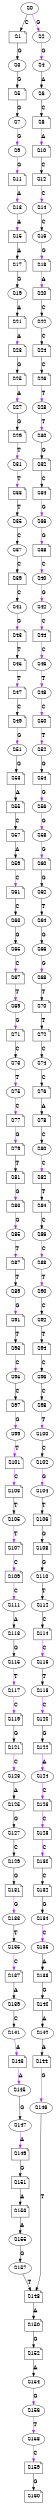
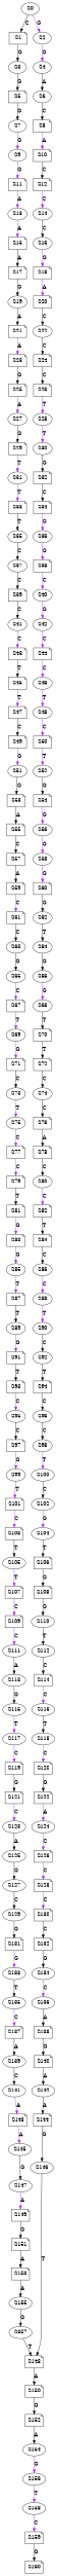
  strict digraph {
    node [shape=ellipse]
    edge [color=black]
    S1 [shape=note]
    S0
    S2
    S3
    S4
    S5 [shape=note]
    S6
    S7
    S8 [shape=note]
    S9
    S10 [shape=note]
    S11 [shape=note]
    S12 [shape=note]
    S13
    S14
    S15 [shape=note]
    S16
    S17 [shape=note]
    S18 [shape=note]
    S19
    S20 [shape=note]
    S21 [shape=note]
    S22
    S23 [shape=note]
    S24 [shape=note]
    S25 [shape=note]
    S26 [shape=note]
    S27
    S28
    S29 [shape=note]
    S30
    S31
    S32 [shape=note]
    S33 [shape=note]
    S34 [shape=note]
    S35
    S36
    S37
    S38 [shape=note]
    S39 [shape=note]
    S40
    S41
    S42
    S43 [shape=note]
    S44 [shape=note]
    S45 [shape=note]
    S46
    S47 [shape=note]
    S48
    S49 [shape=note]
    S50 [shape=note]
    S51
    S52
    S53 [shape=note]
    S54 [shape=note]
    S55 [shape=note]
    S56
    S57 [shape=note]
    S58
    S59 [shape=note]
    S60 [shape=note]
    S61 [shape=note]
    S62
    S63
    S64
    S65
    S66
    S67 [shape=note]
    S68
    S69
    S70 [shape=note]
    S71 [shape=note]
    S72 [shape=note]
    S73
    S74
    S75
    S76 [shape=note]
    S77 [shape=note]
    S78 [shape=note]
    S79 [shape=note]
    S80
    S81 [shape=note]
    S82 [shape=note]
    S83 [shape=note]
    S84 [shape=note]
    S85
    S86
    S87 [shape=note]
    S88
    S89
    S90
    S91 [shape=note]
    S92
    S93 [shape=note]
    S94 [shape=note]
    S95
    S96
    S97 [shape=note]
    S98
    S99
    S100
    S101 [shape=note]
    S102
    S103 [shape=note]
    S104
    S105
    S106 [shape=note]
    S107 [shape=note]
    S108 [shape=note]
    S109 [shape=note]
    S110
    S111
    S112
    S113
    S114 [shape=note]
    S115
    S116
    S117
    S118
    S119 [shape=note]
    S120 [shape=note]
    S121 [shape=note]
    S122 [shape=note]
    S123
    S124
    S125
    S126 [shape=note]
    S127
    S128 [shape=note]
    S129
    S130 [shape=note]
    S131 [shape=note]
    S132 [shape=note]
    S133
    S134
    S135
    S136
    S137 [shape=note]
    S138 [shape=note]
    S139
    S140 [shape=note]
    S141
    S142
    S143 [shape=note]
    S144 [shape=note]
    S145
    S146
    S147
    S148 [shape=note]
    S149 [shape=note]
    S150 [shape=note]
    S151 [shape=note]
    S152 [shape=note]
    S153 [shape=note]
    S154
    S155
    S156
-   S157
+   S157 [label=S357]
    S158
    S159 [shape=note]
    S160 [shape=note]
    S1 -> S3 [label=G]
    S0 -> S1 [label=C]
    S0 -> S2 [color=purple label=G]
    S2 -> S4 [color=purple label=G]
    S3 -> S5 [label=G]
    S4 -> S6 [label=A]
    S5 -> S7 [label=G]
    S6 -> S8 [label=C]
    S7 -> S9 [color=purple label=G]
    S8 -> S10 [color=purple label=A]
    S9 -> S11 [color=purple label=G]
    S10 -> S12 [label=C]
    S11 -> S13 [color=purple label=A]
    S12 -> S14 [color=purple label=C]
    S13 -> S15 [color=purple label=A]
    S14 -> S16 [label=C]
    S15 -> S17 [label=A]
    S16 -> S18 [color=purple label=G]
    S17 -> S19 [label=G]
    S18 -> S20 [color=purple label=A]
    S19 -> S21 [label=A]
    S20 -> S22 [label=C]
    S21 -> S23 [color=purple label=A]
    S22 -> S24 [label=C]
    S23 -> S25 [label=G]
    S24 -> S26 [label=C]
    S25 -> S27 [color=purple label=A]
    S26 -> S28 [color=purple label=T]
    S27 -> S29 [label=G]
    S28 -> S30 [color=purple label=T]
    S29 -> S31 [color=purple label=T]
    S30 -> S32 [label=G]
    S31 -> S33 [color=purple label=T]
    S32 -> S34 [label=C]
    S33 -> S35 [label=T]
    S34 -> S36 [color=purple label=G]
    S35 -> S37 [label=C]
    S36 -> S38 [color=purple label=G]
    S37 -> S39 [label=C]
    S38 -> S40 [color=purple label=C]
    S39 -> S41 [label=C]
    S40 -> S42 [color=purple label=G]
-   S41 -> S43 [color=purple label=G]
+   S41 -> S43 [color=purple label=C]
    S42 -> S44 [color=purple label=C]
    S43 -> S45 [label=T]
    S44 -> S46 [color=purple label=C]
    S45 -> S47 [color=purple label=T]
    S46 -> S48 [color=purple label=T]
    S47 -> S49 [label=C]
    S48 -> S50 [color=purple label=C]
    S49 -> S51 [color=purple label=G]
    S50 -> S52 [color=purple label=T]
    S51 -> S53 [label=G]
    S52 -> S54 [label=G]
    S53 -> S55 [label=A]
    S54 -> S56 [color=purple label=G]
    S55 -> S57 [label=C]
    S56 -> S58 [color=purple label=G]
    S57 -> S59 [label=A]
    S58 -> S60 [color=purple label=G]
    S59 -> S61 [color=purple label=C]
    S60 -> S62 [label=G]
    S61 -> S63 [label=C]
    S62 -> S64 [label=T]
    S63 -> S65 [label=G]
    S64 -> S66 [label=G]
    S65 -> S67 [color=purple label=C]
    S66 -> S68 [color=purple label=G]
    S67 -> S69 [color=purple label=T]
    S68 -> S70 [label=T]
    S69 -> S71 [color=purple label=G]
    S70 -> S72 [label=T]
    S71 -> S73 [label=C]
    S72 -> S74 [label=C]
    S73 -> S75 [color=purple label=T]
    S74 -> S76 [label=C]
    S75 -> S77 [color=purple label=C]
    S76 -> S78 [label=A]
-   S77 -> S79 [color=purple label=G]
+   S77 -> S79 [color=purple label=C]
    S78 -> S80 [label=C]
    S79 -> S81 [label=T]
    S80 -> S82 [color=purple label=C]
    S81 -> S83 [color=purple label=G]
    S82 -> S84 [label=T]
    S83 -> S85 [color=purple label=G]
    S84 -> S86 [label=C]
    S85 -> S87 [color=purple label=T]
    S86 -> S88 [color=purple label=C]
    S87 -> S89 [label=T]
    S88 -> S90 [color=purple label=T]
    S89 -> S91 [color=purple label=G]
    S90 -> S92 [label=C]
    S91 -> S93 [label=T]
    S92 -> S94 [label=T]
    S93 -> S95 [color=purple label=C]
    S94 -> S96 [label=C]
    S95 -> S97 [label=C]
    S96 -> S98 [label=C]
    S97 -> S99 [color=purple label=G]
    S98 -> S100 [color=purple label=T]
    S99 -> S101 [color=purple label=T]
    S100 -> S102 [label=C]
    S101 -> S103 [color=purple label=C]
    S102 -> S104 [color=purple label=G]
    S103 -> S105 [label=T]
    S104 -> S106 [label=T]
    S105 -> S107 [color=purple label=T]
    S106 -> S108 [label=G]
    S107 -> S109 [color=purple label=C]
    S108 -> S110 [label=G]
    S109 -> S111 [color=purple label=C]
    S110 -> S112 [label=T]
    S111 -> S113 [label=A]
    S112 -> S114 [label=C]
    S113 -> S115 [label=G]
    S114 -> S116 [color=purple label=C]
    S115 -> S117 [color=purple label=T]
    S116 -> S118 [label=T]
    S117 -> S119 [color=purple label=C]
    S118 -> S120 [color=purple label=C]
    S119 -> S121 [label=G]
    S120 -> S122 [label=G]
    S121 -> S123 [color=purple label=C]
    S122 -> S124 [color=purple label=A]
    S123 -> S125 [label=A]
    S124 -> S126 [color=purple label=C]
    S125 -> S127 [label=G]
    S126 -> S128 [color=purple label=C]
    S127 -> S129 [label=C]
    S128 -> S130 [color=purple label=C]
    S129 -> S131 [label=G]
    S130 -> S132 [label=C]
    S131 -> S133 [color=purple label=G]
    S132 -> S134 [label=G]
    S133 -> S135 [label=T]
    S134 -> S136 [color=purple label=C]
    S135 -> S137 [color=purple label=C]
    S136 -> S138 [label=A]
    S137 -> S139 [label=A]
    S138 -> S140 [label=G]
    S139 -> S141 [label=C]
    S140 -> S142 [label=A]
    S141 -> S143 [color=purple label=A]
    S142 -> S144 [label=A]
    S143 -> S145 [color=purple label=A]
-   S144 -> S146 [color=purple label=G]
+   S144 -> S146 [label=G]
    S145 -> S147 [label=G]
    S146 -> S148 [label=T]
    S147 -> S149 [color=purple label=A]
    S148 -> S150 [label=A]
    S149 -> S151 [label=G]
    S150 -> S152 [label=G]
    S151 -> S153 [label=A]
    S152 -> S154 [label=A]
    S153 -> S155 [label=A]
    S154 -> S156 [color=purple label=G]
    S155 -> S157 [label=G]
    S156 -> S158 [color=purple label=T]
    S157 -> S148 [label=T]
    S158 -> S159 [color=purple label=C]
    S159 -> S160 [label=G]
  }
